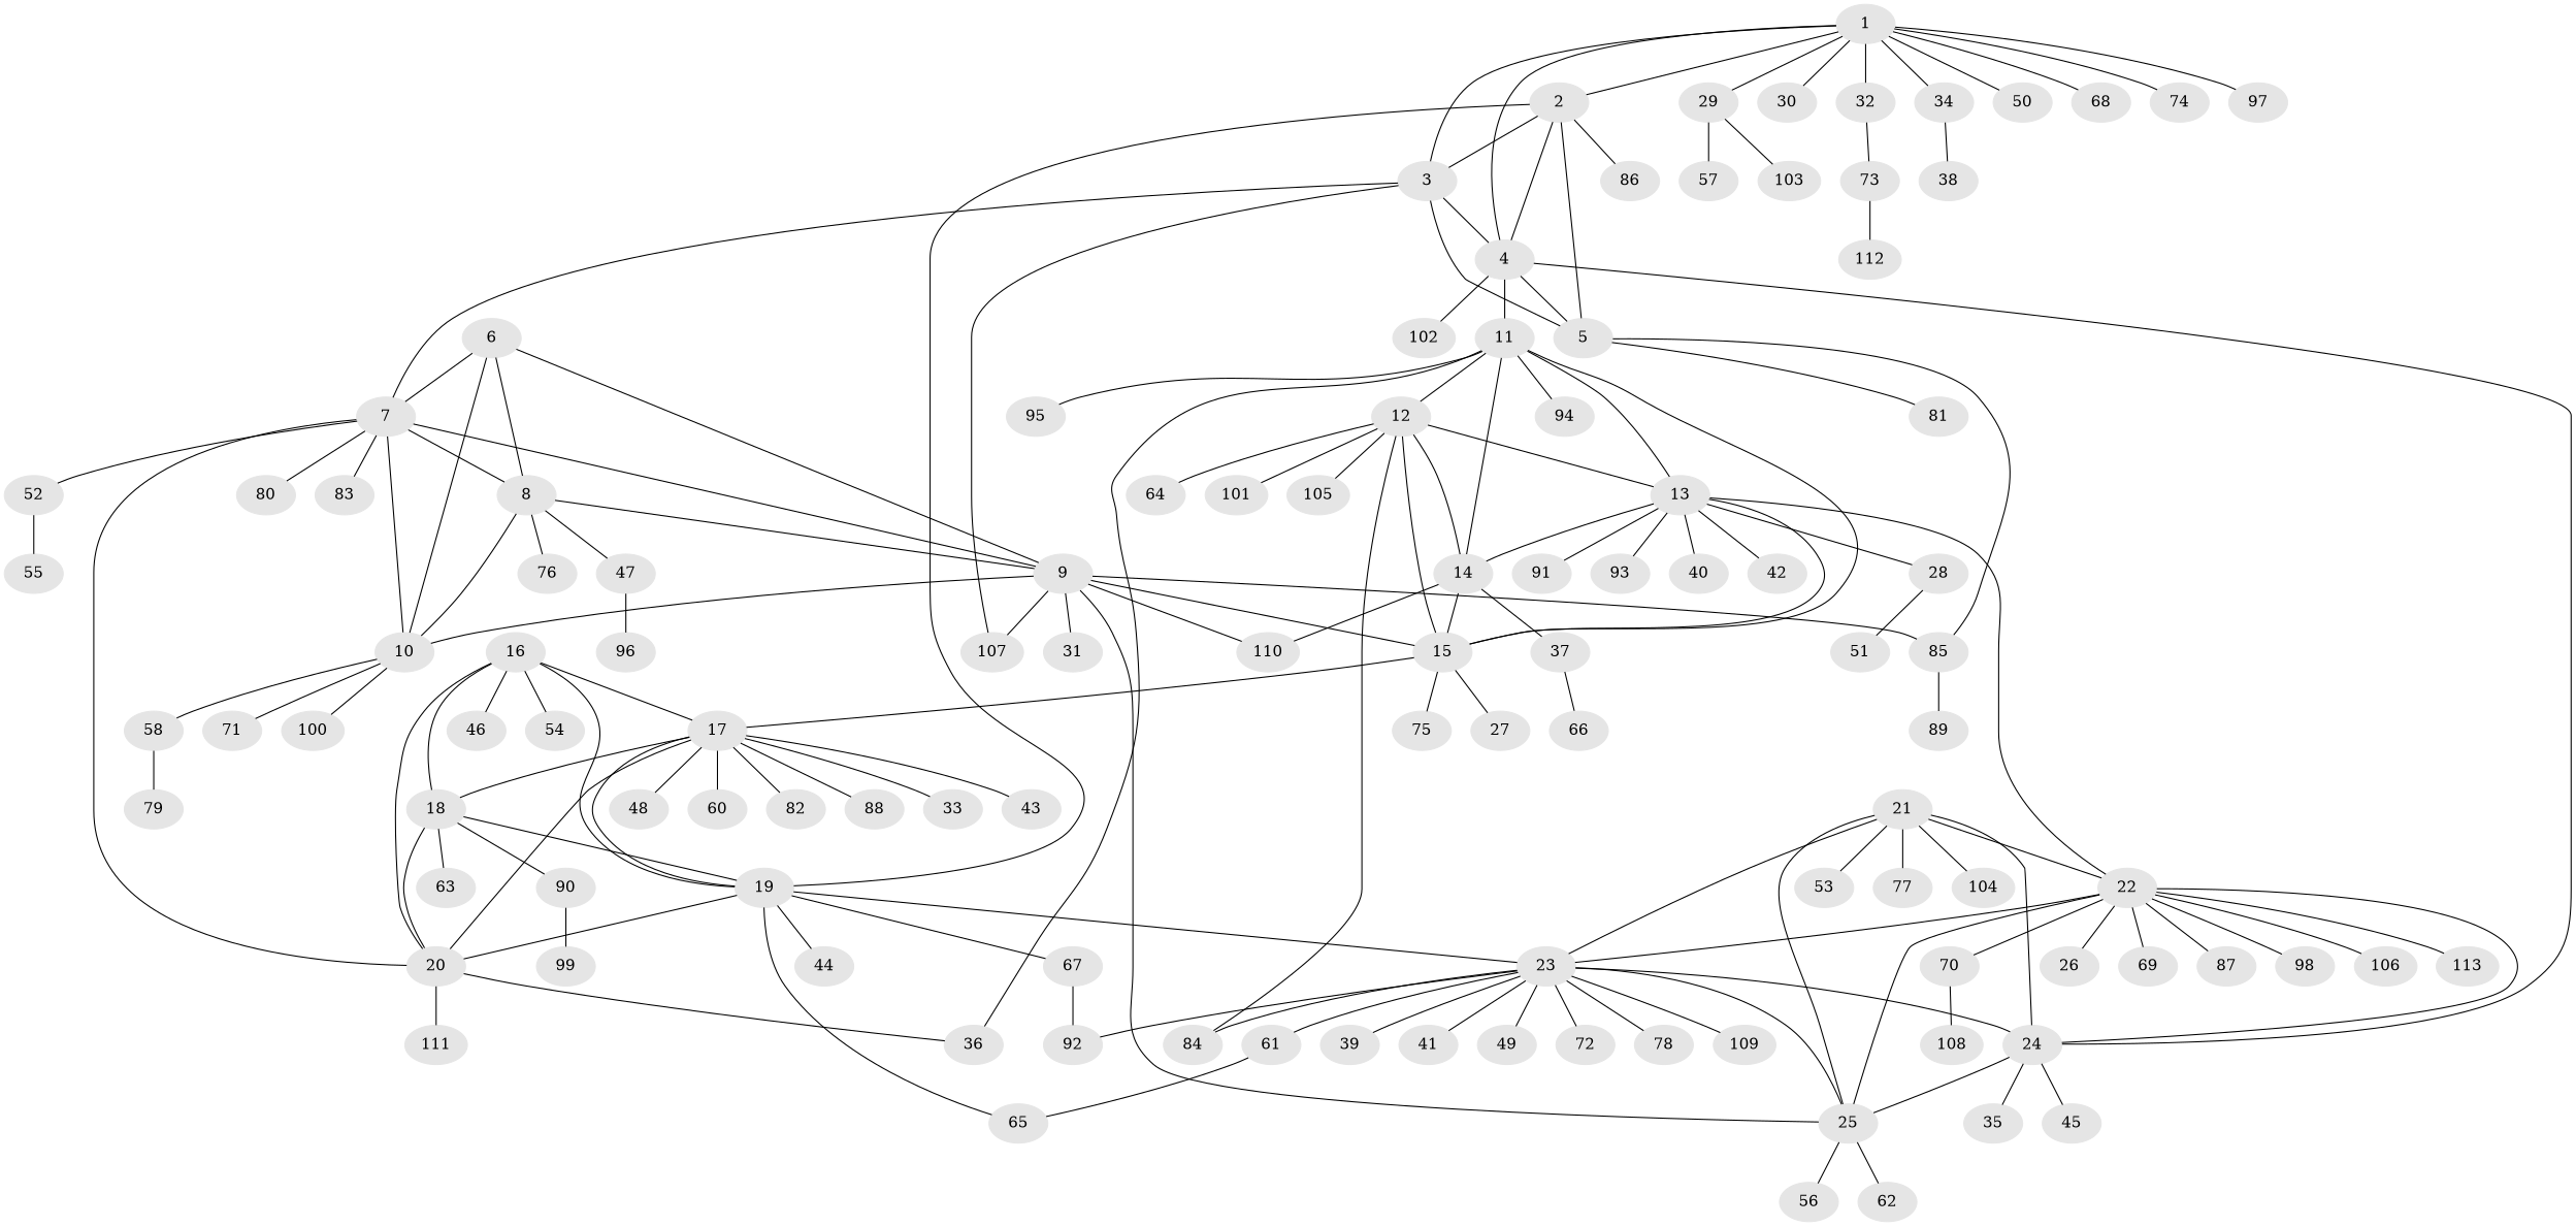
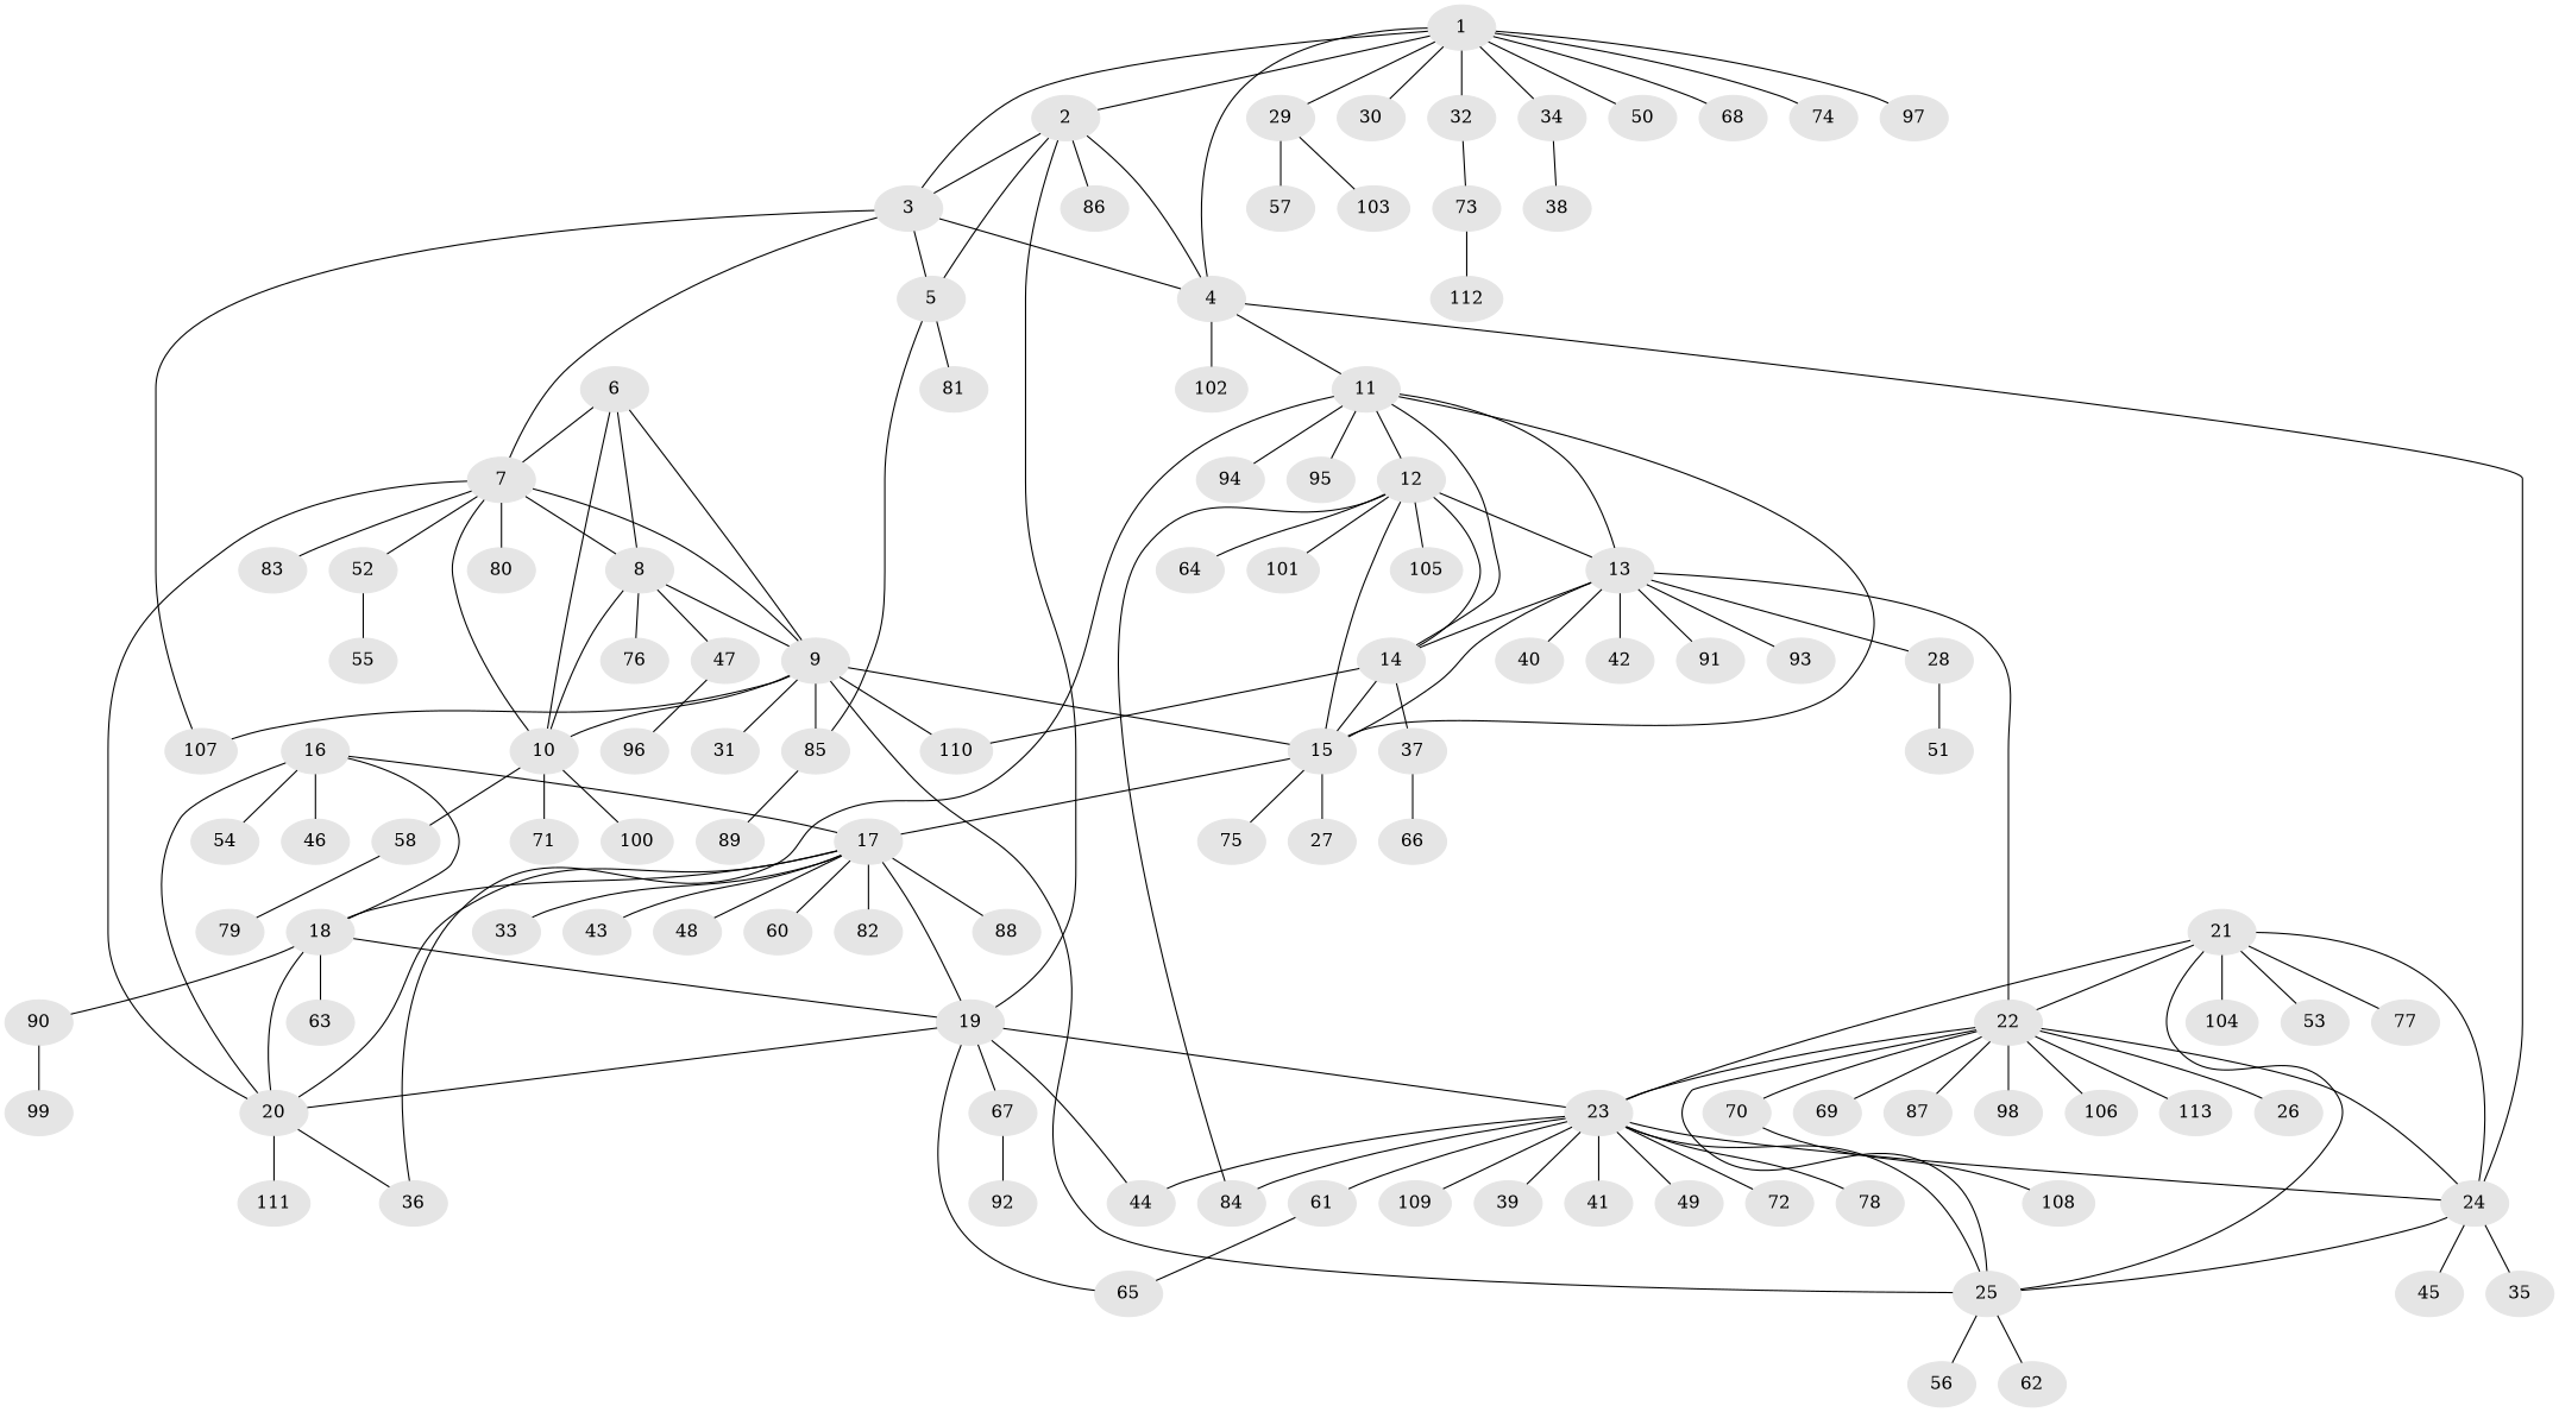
  graph {
    node [color=gray90 style=filled]
    1
    2
    3
    4
    29
    30
    32
    34
    50
    68
    74
    97
    5
    19
    86
    7
    107
    11
    24
    102
    81
    85
    57
    103
    73
    38
    20
    23
    44
    65
    67
    8
    9
    10
    52
    80
    83
    15
    12
    13
    14
    36
    94
    95
    25
    35
    45
    89
    6
    47
    76
    31
    110
    58
    71
    100
    111
    55
    96
    17
    27
    75
    56
    62
    79
    64
    84
    101
    105
    22
    28
    40
    42
    91
    93
    37
    26
    69
    70
    87
    98
    106
    113
    51
    66
    18
    33
    43
    48
    60
    82
    88
    16
    46
    54
    63
    90
    99
    39
    41
    49
    61
    72
    78
    109
    92
    21
    53
    77
    104
    108
    112
    1 -- 2
    1 -- 3
    1 -- 4
    1 -- 29
    1 -- 30
    1 -- 32
    1 -- 34
    1 -- 50
    1 -- 68
    1 -- 74
    1 -- 97
    2 -- 3
    2 -- 4
    2 -- 5
    2 -- 19
    2 -- 86
    3 -- 4
    3 -- 5
    3 -- 7
    3 -- 107
-   4 -- 5
    4 -- 11
    4 -- 24
    4 -- 102
    29 -- 57
    29 -- 103
    32 -- 73
    34 -- 38
    5 -- 81
    5 -- 85
    19 -- 20
    19 -- 23
    19 -- 44
    19 -- 65
    19 -- 67
    7 -- 20
    7 -- 8
    7 -- 9
    7 -- 10
    7 -- 52
    7 -- 80
    7 -- 83
    11 -- 15
    11 -- 12
    11 -- 13
    11 -- 14
    11 -- 36
    11 -- 94
    11 -- 95
    24 -- 25
    24 -- 35
    24 -- 45
    85 -- 89
    73 -- 112
    20 -- 36
    20 -- 111
    23 -- 24
-   23 -- 92
+   23 -- 44
    23 -- 25
    23 -- 84
    23 -- 39
    23 -- 41
    23 -- 49
    23 -- 61
    23 -- 72
    23 -- 78
    23 -- 109
    67 -- 92
    8 -- 9
    8 -- 10
    8 -- 47
    8 -- 76
    9 -- 107
    9 -- 85
    9 -- 10
    9 -- 15
    9 -- 25
    9 -- 31
    9 -- 110
    10 -- 58
    10 -- 71
    10 -- 100
    52 -- 55
    15 -- 17
    15 -- 27
    15 -- 75
    12 -- 15
    12 -- 13
    12 -- 14
    12 -- 64
    12 -- 84
    12 -- 101
    12 -- 105
    13 -- 15
    13 -- 14
    13 -- 22
    13 -- 28
    13 -- 40
    13 -- 42
    13 -- 91
    13 -- 93
    14 -- 15
    14 -- 110
    14 -- 37
    25 -- 56
    25 -- 62
    6 -- 7
    6 -- 8
    6 -- 9
    6 -- 10
    47 -- 96
    58 -- 79
    17 -- 19
    17 -- 20
    17 -- 18
    17 -- 33
    17 -- 43
    17 -- 48
    17 -- 60
    17 -- 82
    17 -- 88
    22 -- 24
    22 -- 23
    22 -- 25
    22 -- 26
    22 -- 69
    22 -- 70
    22 -- 87
    22 -- 98
    22 -- 106
    22 -- 113
    28 -- 51
    37 -- 66
    70 -- 108
    18 -- 19
    18 -- 20
    18 -- 63
    18 -- 90
-   16 -- 19
    16 -- 20
    16 -- 17
    16 -- 18
    16 -- 46
    16 -- 54
    90 -- 99
    61 -- 65
    21 -- 24
    21 -- 23
    21 -- 25
    21 -- 22
    21 -- 53
    21 -- 77
    21 -- 104
  }
